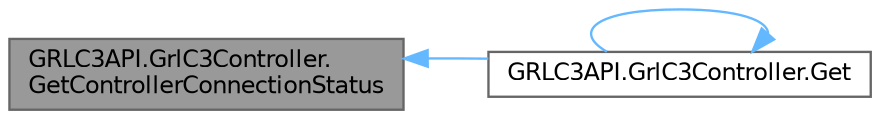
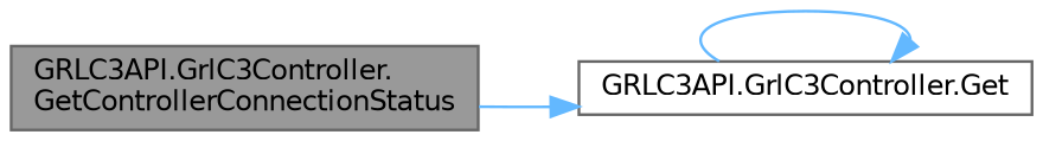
  digraph {
    rankdir=LR
    node [fontname=Helvetica fontsize=10 shape=box style=filled]
    edge [color=steelblue1 fontname=Helvetica fontsize=10 labelfontname=Helvetica labelfontsize=10 style=solid]
    n1 [color=gray40 fillcolor=grey60 fontcolor=black height=0.2 label="GRLC3API.GrlC3Controller.\lGetControllerConnectionStatus" width=0.4]
    n2 [color=grey40 fillcolor=white height=0.2 label="GRLC3API.GrlC3Controller.Get" width=0.4]
-   n2 -> n1
+   n1 -> n2
    n2 -> n2
  }
